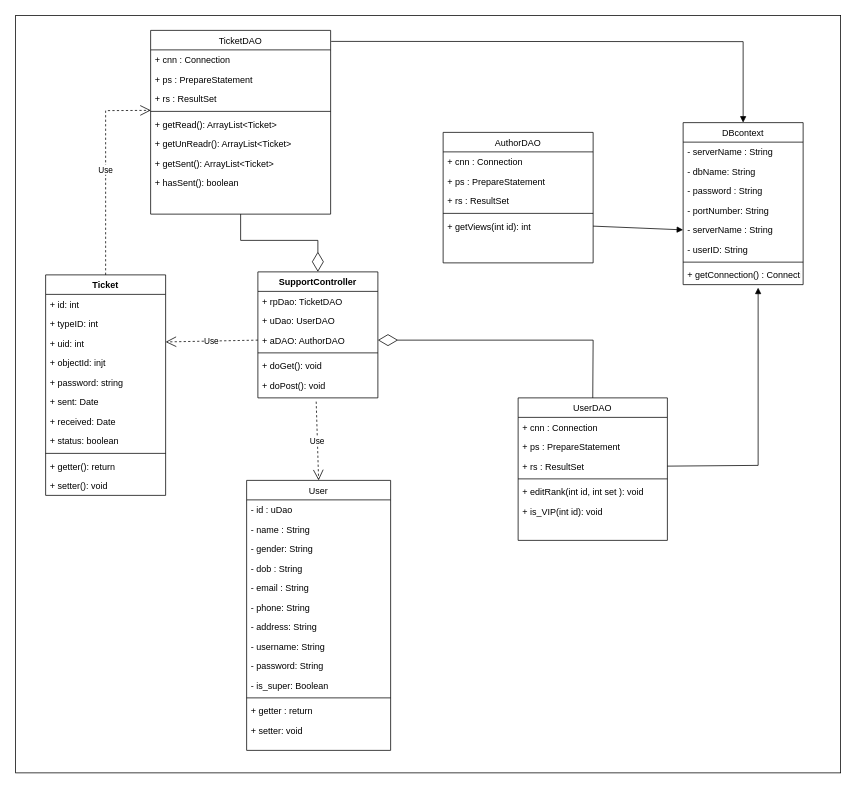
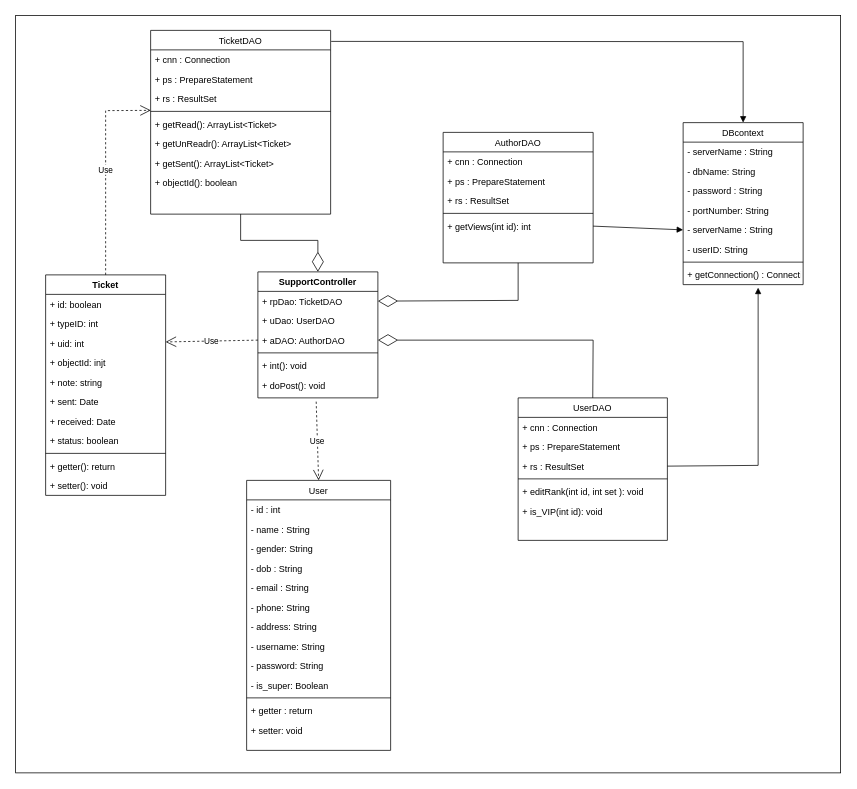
  <mxCell id="0" />
  <mxCell id="1" parent="0" />
  <mxCell id="2" value="" style="rounded=0;whiteSpace=wrap;html=1;" parent="1" vertex="1"><mxGeometry x="20" y="20" width="1100" height="1010" as="geometry" /></mxCell>
  <mxCell id="3" value="SupportController" style="swimlane;fontStyle=1;align=center;verticalAlign=top;childLayout=stackLayout;horizontal=1;startSize=26;horizontalStack=0;resizeParent=1;resizeParentMax=0;resizeLast=0;collapsible=1;marginBottom=0;" parent="1" vertex="1"><mxGeometry x="343" y="362" width="160" height="168" as="geometry" /></mxCell>
  <mxCell id="4" value="+ rpDao: TicketDAO" style="text;strokeColor=none;fillColor=none;align=left;verticalAlign=top;spacingLeft=4;spacingRight=4;overflow=hidden;rotatable=0;points=[[0,0.5],[1,0.5]];portConstraint=eastwest;" parent="3" vertex="1"><mxGeometry y="26" width="160" height="26" as="geometry" /></mxCell>
  <mxCell id="5" value="+ uDao: UserDAO" style="text;strokeColor=none;fillColor=none;align=left;verticalAlign=top;spacingLeft=4;spacingRight=4;overflow=hidden;rotatable=0;points=[[0,0.5],[1,0.5]];portConstraint=eastwest;" parent="3" vertex="1"><mxGeometry y="52" width="160" height="26" as="geometry" /></mxCell>
  <mxCell id="6" value="+ aDAO: AuthorDAO" style="text;strokeColor=none;fillColor=none;align=left;verticalAlign=top;spacingLeft=4;spacingRight=4;overflow=hidden;rotatable=0;points=[[0,0.5],[1,0.5]];portConstraint=eastwest;" parent="3" vertex="1"><mxGeometry y="78" width="160" height="26" as="geometry" /></mxCell>
  <mxCell id="7" value="" style="line;strokeWidth=1;fillColor=none;align=left;verticalAlign=middle;spacingTop=-1;spacingLeft=3;spacingRight=3;rotatable=0;labelPosition=right;points=[];portConstraint=eastwest;strokeColor=inherit;" parent="3" vertex="1"><mxGeometry y="104" width="160" height="8" as="geometry" /></mxCell>
- <mxCell id="8" value="+ doGet(): void" style="text;strokeColor=none;fillColor=none;align=left;verticalAlign=top;spacingLeft=4;spacingRight=4;overflow=hidden;rotatable=0;points=[[0,0.5],[1,0.5]];portConstraint=eastwest;" parent="3" vertex="1"><mxGeometry y="112" width="160" height="26" as="geometry" /></mxCell>
+ <mxCell id="8" value="+ int(): void" style="text;strokeColor=none;fillColor=none;align=left;verticalAlign=top;spacingLeft=4;spacingRight=4;overflow=hidden;rotatable=0;points=[[0,0.5],[1,0.5]];portConstraint=eastwest;" parent="3" vertex="1"><mxGeometry y="112" width="160" height="26" as="geometry" /></mxCell>
  <mxCell id="9" value="+ doPost(): void" style="text;strokeColor=none;fillColor=none;align=left;verticalAlign=top;spacingLeft=4;spacingRight=4;overflow=hidden;rotatable=0;points=[[0,0.5],[1,0.5]];portConstraint=eastwest;" parent="3" vertex="1"><mxGeometry y="138" width="160" height="30" as="geometry" /></mxCell>
  <mxCell id="10" value="Ticket" style="swimlane;fontStyle=1;align=center;verticalAlign=top;childLayout=stackLayout;horizontal=1;startSize=26;horizontalStack=0;resizeParent=1;resizeParentMax=0;resizeLast=0;collapsible=1;marginBottom=0;" parent="1" vertex="1"><mxGeometry x="60" y="366" width="160" height="294" as="geometry" /></mxCell>
- <mxCell id="11" value="+ id: int" style="text;strokeColor=none;fillColor=none;align=left;verticalAlign=top;spacingLeft=4;spacingRight=4;overflow=hidden;rotatable=0;points=[[0,0.5],[1,0.5]];portConstraint=eastwest;" parent="10" vertex="1"><mxGeometry y="26" width="160" height="26" as="geometry" /></mxCell>
+ <mxCell id="11" value="+ id: boolean" style="text;strokeColor=none;fillColor=none;align=left;verticalAlign=top;spacingLeft=4;spacingRight=4;overflow=hidden;rotatable=0;points=[[0,0.5],[1,0.5]];portConstraint=eastwest;" parent="10" vertex="1"><mxGeometry y="26" width="160" height="26" as="geometry" /></mxCell>
  <mxCell id="12" value="+ typeID: int" style="text;strokeColor=none;fillColor=none;align=left;verticalAlign=top;spacingLeft=4;spacingRight=4;overflow=hidden;rotatable=0;points=[[0,0.5],[1,0.5]];portConstraint=eastwest;" parent="10" vertex="1"><mxGeometry y="52" width="160" height="26" as="geometry" /></mxCell>
  <mxCell id="13" value="+ uid: int" style="text;strokeColor=none;fillColor=none;align=left;verticalAlign=top;spacingLeft=4;spacingRight=4;overflow=hidden;rotatable=0;points=[[0,0.5],[1,0.5]];portConstraint=eastwest;" parent="10" vertex="1"><mxGeometry y="78" width="160" height="26" as="geometry" /></mxCell>
  <mxCell id="14" value="+ objectId: injt" style="text;strokeColor=none;fillColor=none;align=left;verticalAlign=top;spacingLeft=4;spacingRight=4;overflow=hidden;rotatable=0;points=[[0,0.5],[1,0.5]];portConstraint=eastwest;" parent="10" vertex="1"><mxGeometry y="104" width="160" height="26" as="geometry" /></mxCell>
- <mxCell id="15" value="+ password: string" style="text;strokeColor=none;fillColor=none;align=left;verticalAlign=top;spacingLeft=4;spacingRight=4;overflow=hidden;rotatable=0;points=[[0,0.5],[1,0.5]];portConstraint=eastwest;" parent="10" vertex="1"><mxGeometry y="130" width="160" height="26" as="geometry" /></mxCell>
+ <mxCell id="15" value="+ note: string" style="text;strokeColor=none;fillColor=none;align=left;verticalAlign=top;spacingLeft=4;spacingRight=4;overflow=hidden;rotatable=0;points=[[0,0.5],[1,0.5]];portConstraint=eastwest;" parent="10" vertex="1"><mxGeometry y="130" width="160" height="26" as="geometry" /></mxCell>
  <mxCell id="16" value="+ sent: Date" style="text;strokeColor=none;fillColor=none;align=left;verticalAlign=top;spacingLeft=4;spacingRight=4;overflow=hidden;rotatable=0;points=[[0,0.5],[1,0.5]];portConstraint=eastwest;" parent="10" vertex="1"><mxGeometry y="156" width="160" height="26" as="geometry" /></mxCell>
  <mxCell id="17" value="+ received: Date" style="text;strokeColor=none;fillColor=none;align=left;verticalAlign=top;spacingLeft=4;spacingRight=4;overflow=hidden;rotatable=0;points=[[0,0.5],[1,0.5]];portConstraint=eastwest;" parent="10" vertex="1"><mxGeometry y="182" width="160" height="26" as="geometry" /></mxCell>
  <mxCell id="18" value="+ status: boolean" style="text;strokeColor=none;fillColor=none;align=left;verticalAlign=top;spacingLeft=4;spacingRight=4;overflow=hidden;rotatable=0;points=[[0,0.5],[1,0.5]];portConstraint=eastwest;" parent="10" vertex="1"><mxGeometry y="208" width="160" height="26" as="geometry" /></mxCell>
  <mxCell id="19" value="" style="line;strokeWidth=1;fillColor=none;align=left;verticalAlign=middle;spacingTop=-1;spacingLeft=3;spacingRight=3;rotatable=0;labelPosition=right;points=[];portConstraint=eastwest;strokeColor=inherit;" parent="10" vertex="1"><mxGeometry y="234" width="160" height="8" as="geometry" /></mxCell>
  <mxCell id="20" value="+ getter(): return" style="text;strokeColor=none;fillColor=none;align=left;verticalAlign=top;spacingLeft=4;spacingRight=4;overflow=hidden;rotatable=0;points=[[0,0.5],[1,0.5]];portConstraint=eastwest;" parent="10" vertex="1"><mxGeometry y="242" width="160" height="26" as="geometry" /></mxCell>
  <mxCell id="21" value="+ setter(): void" style="text;strokeColor=none;fillColor=none;align=left;verticalAlign=top;spacingLeft=4;spacingRight=4;overflow=hidden;rotatable=0;points=[[0,0.5],[1,0.5]];portConstraint=eastwest;" parent="10" vertex="1"><mxGeometry y="268" width="160" height="26" as="geometry" /></mxCell>
  <mxCell id="22" value="TicketDAO" style="swimlane;fontStyle=0;align=center;verticalAlign=top;childLayout=stackLayout;horizontal=1;startSize=26;horizontalStack=0;resizeParent=1;resizeLast=0;collapsible=1;marginBottom=0;rounded=0;shadow=0;strokeWidth=1;" parent="1" vertex="1"><mxGeometry x="200" y="40" width="240" height="245" as="geometry"><mxRectangle x="130" y="380" width="160" height="26" as="alternateBounds" /></mxGeometry></mxCell>
  <mxCell id="23" value="+ cnn : Connection " style="text;align=left;verticalAlign=top;spacingLeft=4;spacingRight=4;overflow=hidden;rotatable=0;points=[[0,0.5],[1,0.5]];portConstraint=eastwest;" parent="22" vertex="1"><mxGeometry y="26" width="240" height="26" as="geometry" /></mxCell>
  <mxCell id="24" value="+ ps : PrepareStatement" style="text;align=left;verticalAlign=top;spacingLeft=4;spacingRight=4;overflow=hidden;rotatable=0;points=[[0,0.5],[1,0.5]];portConstraint=eastwest;rounded=0;shadow=0;html=0;" parent="22" vertex="1"><mxGeometry y="52" width="240" height="26" as="geometry" /></mxCell>
  <mxCell id="25" value="+ rs : ResultSet" style="text;align=left;verticalAlign=top;spacingLeft=4;spacingRight=4;overflow=hidden;rotatable=0;points=[[0,0.5],[1,0.5]];portConstraint=eastwest;rounded=0;shadow=0;html=0;" parent="22" vertex="1"><mxGeometry y="78" width="240" height="26" as="geometry" /></mxCell>
  <mxCell id="26" value="" style="line;html=1;strokeWidth=1;align=left;verticalAlign=middle;spacingTop=-1;spacingLeft=3;spacingRight=3;rotatable=0;labelPosition=right;points=[];portConstraint=eastwest;" parent="22" vertex="1"><mxGeometry y="104" width="240" height="8" as="geometry" /></mxCell>
  <mxCell id="27" value="+ getRead(): ArrayList&lt;Ticket&gt;" style="text;align=left;verticalAlign=top;spacingLeft=4;spacingRight=4;overflow=hidden;rotatable=0;points=[[0,0.5],[1,0.5]];portConstraint=eastwest;" parent="22" vertex="1"><mxGeometry y="112" width="240" height="26" as="geometry" /></mxCell>
  <mxCell id="28" value="+ getUnReadr(): ArrayList&lt;Ticket&gt;" style="text;strokeColor=none;fillColor=none;align=left;verticalAlign=top;spacingLeft=4;spacingRight=4;overflow=hidden;rotatable=0;points=[[0,0.5],[1,0.5]];portConstraint=eastwest;" parent="22" vertex="1"><mxGeometry y="138" width="240" height="26" as="geometry" /></mxCell>
  <mxCell id="29" value="+ getSent(): ArrayList&lt;Ticket&gt;" style="text;align=left;verticalAlign=top;spacingLeft=4;spacingRight=4;overflow=hidden;rotatable=0;points=[[0,0.5],[1,0.5]];portConstraint=eastwest;" parent="22" vertex="1"><mxGeometry y="164" width="240" height="26" as="geometry" /></mxCell>
- <mxCell id="30" value="+ hasSent(): boolean" style="text;strokeColor=none;fillColor=none;align=left;verticalAlign=top;spacingLeft=4;spacingRight=4;overflow=hidden;rotatable=0;points=[[0,0.5],[1,0.5]];portConstraint=eastwest;" parent="22" vertex="1"><mxGeometry y="190" width="240" height="26" as="geometry" /></mxCell>
+ <mxCell id="30" value="+ objectId(): boolean" style="text;strokeColor=none;fillColor=none;align=left;verticalAlign=top;spacingLeft=4;spacingRight=4;overflow=hidden;rotatable=0;points=[[0,0.5],[1,0.5]];portConstraint=eastwest;" parent="22" vertex="1"><mxGeometry y="190" width="240" height="26" as="geometry" /></mxCell>
  <mxCell id="31" value="DBcontext" style="swimlane;fontStyle=0;align=center;verticalAlign=top;childLayout=stackLayout;horizontal=1;startSize=26;horizontalStack=0;resizeParent=1;resizeLast=0;collapsible=1;marginBottom=0;rounded=0;shadow=0;strokeWidth=1;" parent="1" vertex="1"><mxGeometry x="910" y="163" width="160" height="216" as="geometry"><mxRectangle x="340" y="380" width="170" height="26" as="alternateBounds" /></mxGeometry></mxCell>
  <mxCell id="32" value="- serverName : String" style="text;align=left;verticalAlign=top;spacingLeft=4;spacingRight=4;overflow=hidden;rotatable=0;points=[[0,0.5],[1,0.5]];portConstraint=eastwest;" parent="31" vertex="1"><mxGeometry y="26" width="160" height="26" as="geometry" /></mxCell>
  <mxCell id="33" value="- dbName: String" style="text;align=left;verticalAlign=top;spacingLeft=4;spacingRight=4;overflow=hidden;rotatable=0;points=[[0,0.5],[1,0.5]];portConstraint=eastwest;" parent="31" vertex="1"><mxGeometry y="52" width="160" height="26" as="geometry" /></mxCell>
  <mxCell id="34" value="- password : String" style="text;align=left;verticalAlign=top;spacingLeft=4;spacingRight=4;overflow=hidden;rotatable=0;points=[[0,0.5],[1,0.5]];portConstraint=eastwest;" parent="31" vertex="1"><mxGeometry y="78" width="160" height="26" as="geometry" /></mxCell>
  <mxCell id="35" value="- portNumber: String" style="text;align=left;verticalAlign=top;spacingLeft=4;spacingRight=4;overflow=hidden;rotatable=0;points=[[0,0.5],[1,0.5]];portConstraint=eastwest;" parent="31" vertex="1"><mxGeometry y="104" width="160" height="26" as="geometry" /></mxCell>
  <mxCell id="36" value="- serverName : String" style="text;align=left;verticalAlign=top;spacingLeft=4;spacingRight=4;overflow=hidden;rotatable=0;points=[[0,0.5],[1,0.5]];portConstraint=eastwest;" parent="31" vertex="1"><mxGeometry y="130" width="160" height="26" as="geometry" /></mxCell>
  <mxCell id="37" value="- userID: String" style="text;align=left;verticalAlign=top;spacingLeft=4;spacingRight=4;overflow=hidden;rotatable=0;points=[[0,0.5],[1,0.5]];portConstraint=eastwest;" parent="31" vertex="1"><mxGeometry y="156" width="160" height="26" as="geometry" /></mxCell>
  <mxCell id="38" value="" style="line;html=1;strokeWidth=1;align=left;verticalAlign=middle;spacingTop=-1;spacingLeft=3;spacingRight=3;rotatable=0;labelPosition=right;points=[];portConstraint=eastwest;" parent="31" vertex="1"><mxGeometry y="182" width="160" height="8" as="geometry" /></mxCell>
  <mxCell id="39" value="+ getConnection() : Connection" style="text;align=left;verticalAlign=top;spacingLeft=4;spacingRight=4;overflow=hidden;rotatable=0;points=[[0,0.5],[1,0.5]];portConstraint=eastwest;" parent="31" vertex="1"><mxGeometry y="190" width="160" height="26" as="geometry" /></mxCell>
  <mxCell id="40" value="User" style="swimlane;fontStyle=0;align=center;verticalAlign=top;childLayout=stackLayout;horizontal=1;startSize=26;horizontalStack=0;resizeParent=1;resizeLast=0;collapsible=1;marginBottom=0;rounded=0;shadow=0;strokeWidth=1;" parent="1" vertex="1"><mxGeometry x="328" y="640" width="192" height="360" as="geometry"><mxRectangle x="550" y="140" width="160" height="26" as="alternateBounds" /></mxGeometry></mxCell>
- <mxCell id="41" value="- id : uDao" style="text;align=left;verticalAlign=top;spacingLeft=4;spacingRight=4;overflow=hidden;rotatable=0;points=[[0,0.5],[1,0.5]];portConstraint=eastwest;" parent="40" vertex="1"><mxGeometry y="26" width="192" height="26" as="geometry" /></mxCell>
+ <mxCell id="41" value="- id : int" style="text;align=left;verticalAlign=top;spacingLeft=4;spacingRight=4;overflow=hidden;rotatable=0;points=[[0,0.5],[1,0.5]];portConstraint=eastwest;" parent="40" vertex="1"><mxGeometry y="26" width="192" height="26" as="geometry" /></mxCell>
  <mxCell id="42" value="- name : String" style="text;align=left;verticalAlign=top;spacingLeft=4;spacingRight=4;overflow=hidden;rotatable=0;points=[[0,0.5],[1,0.5]];portConstraint=eastwest;rounded=0;shadow=0;html=0;" parent="40" vertex="1"><mxGeometry y="52" width="192" height="26" as="geometry" /></mxCell>
  <mxCell id="43" value="- gender: String" style="text;align=left;verticalAlign=top;spacingLeft=4;spacingRight=4;overflow=hidden;rotatable=0;points=[[0,0.5],[1,0.5]];portConstraint=eastwest;rounded=0;shadow=0;html=0;" parent="40" vertex="1"><mxGeometry y="78" width="192" height="26" as="geometry" /></mxCell>
  <mxCell id="44" value="- dob : String" style="text;align=left;verticalAlign=top;spacingLeft=4;spacingRight=4;overflow=hidden;rotatable=0;points=[[0,0.5],[1,0.5]];portConstraint=eastwest;rounded=0;shadow=0;html=0;" parent="40" vertex="1"><mxGeometry y="104" width="192" height="26" as="geometry" /></mxCell>
  <mxCell id="45" value="- email : String" style="text;align=left;verticalAlign=top;spacingLeft=4;spacingRight=4;overflow=hidden;rotatable=0;points=[[0,0.5],[1,0.5]];portConstraint=eastwest;rounded=0;shadow=0;html=0;" parent="40" vertex="1"><mxGeometry y="130" width="192" height="26" as="geometry" /></mxCell>
  <mxCell id="46" value="- phone: String" style="text;align=left;verticalAlign=top;spacingLeft=4;spacingRight=4;overflow=hidden;rotatable=0;points=[[0,0.5],[1,0.5]];portConstraint=eastwest;rounded=0;shadow=0;html=0;" parent="40" vertex="1"><mxGeometry y="156" width="192" height="26" as="geometry" /></mxCell>
  <mxCell id="47" value="- address: String" style="text;align=left;verticalAlign=top;spacingLeft=4;spacingRight=4;overflow=hidden;rotatable=0;points=[[0,0.5],[1,0.5]];portConstraint=eastwest;rounded=0;shadow=0;html=0;" parent="40" vertex="1"><mxGeometry y="182" width="192" height="26" as="geometry" /></mxCell>
  <mxCell id="48" value="- username: String" style="text;align=left;verticalAlign=top;spacingLeft=4;spacingRight=4;overflow=hidden;rotatable=0;points=[[0,0.5],[1,0.5]];portConstraint=eastwest;rounded=0;shadow=0;html=0;" parent="40" vertex="1"><mxGeometry y="208" width="192" height="26" as="geometry" /></mxCell>
  <mxCell id="49" value="- password: String" style="text;align=left;verticalAlign=top;spacingLeft=4;spacingRight=4;overflow=hidden;rotatable=0;points=[[0,0.5],[1,0.5]];portConstraint=eastwest;rounded=0;shadow=0;html=0;" parent="40" vertex="1"><mxGeometry y="234" width="192" height="26" as="geometry" /></mxCell>
  <mxCell id="50" value="- is_super: Boolean" style="text;align=left;verticalAlign=top;spacingLeft=4;spacingRight=4;overflow=hidden;rotatable=0;points=[[0,0.5],[1,0.5]];portConstraint=eastwest;rounded=0;shadow=0;html=0;" parent="40" vertex="1"><mxGeometry y="260" width="192" height="26" as="geometry" /></mxCell>
  <mxCell id="51" value="" style="line;strokeWidth=1;fillColor=none;align=left;verticalAlign=middle;spacingTop=-1;spacingLeft=3;spacingRight=3;rotatable=0;labelPosition=right;points=[];portConstraint=eastwest;strokeColor=inherit;" parent="40" vertex="1"><mxGeometry y="286" width="192" height="8" as="geometry" /></mxCell>
  <mxCell id="52" value="+ getter : return" style="text;strokeColor=none;fillColor=none;align=left;verticalAlign=top;spacingLeft=4;spacingRight=4;overflow=hidden;rotatable=0;points=[[0,0.5],[1,0.5]];portConstraint=eastwest;" parent="40" vertex="1"><mxGeometry y="294" width="192" height="26" as="geometry" /></mxCell>
  <mxCell id="53" value="+ setter: void" style="text;strokeColor=none;fillColor=none;align=left;verticalAlign=top;spacingLeft=4;spacingRight=4;overflow=hidden;rotatable=0;points=[[0,0.5],[1,0.5]];portConstraint=eastwest;" parent="40" vertex="1"><mxGeometry y="320" width="192" height="26" as="geometry" /></mxCell>
  <mxCell id="54" value="UserDAO" style="swimlane;fontStyle=0;align=center;verticalAlign=top;childLayout=stackLayout;horizontal=1;startSize=26;horizontalStack=0;resizeParent=1;resizeLast=0;collapsible=1;marginBottom=0;rounded=0;shadow=0;strokeWidth=1;" parent="1" vertex="1"><mxGeometry x="690" y="530" width="199" height="190" as="geometry"><mxRectangle x="130" y="380" width="160" height="26" as="alternateBounds" /></mxGeometry></mxCell>
  <mxCell id="55" value="+ cnn : Connection " style="text;align=left;verticalAlign=top;spacingLeft=4;spacingRight=4;overflow=hidden;rotatable=0;points=[[0,0.5],[1,0.5]];portConstraint=eastwest;" parent="54" vertex="1"><mxGeometry y="26" width="199" height="26" as="geometry" /></mxCell>
  <mxCell id="56" value="+ ps : PrepareStatement" style="text;align=left;verticalAlign=top;spacingLeft=4;spacingRight=4;overflow=hidden;rotatable=0;points=[[0,0.5],[1,0.5]];portConstraint=eastwest;rounded=0;shadow=0;html=0;" parent="54" vertex="1"><mxGeometry y="52" width="199" height="26" as="geometry" /></mxCell>
  <mxCell id="57" value="+ rs : ResultSet" style="text;align=left;verticalAlign=top;spacingLeft=4;spacingRight=4;overflow=hidden;rotatable=0;points=[[0,0.5],[1,0.5]];portConstraint=eastwest;rounded=0;shadow=0;html=0;" parent="54" vertex="1"><mxGeometry y="78" width="199" height="26" as="geometry" /></mxCell>
  <mxCell id="58" value="" style="line;html=1;strokeWidth=1;align=left;verticalAlign=middle;spacingTop=-1;spacingLeft=3;spacingRight=3;rotatable=0;labelPosition=right;points=[];portConstraint=eastwest;" parent="54" vertex="1"><mxGeometry y="104" width="199" height="8" as="geometry" /></mxCell>
  <mxCell id="59" value="+ editRank(int id, int set ): void" style="text;strokeColor=none;fillColor=none;align=left;verticalAlign=top;spacingLeft=4;spacingRight=4;overflow=hidden;rotatable=0;points=[[0,0.5],[1,0.5]];portConstraint=eastwest;" parent="54" vertex="1"><mxGeometry y="112" width="199" height="26" as="geometry" /></mxCell>
  <mxCell id="60" value="+ is_VIP(int id): void" style="text;align=left;verticalAlign=top;spacingLeft=4;spacingRight=4;overflow=hidden;rotatable=0;points=[[0,0.5],[1,0.5]];portConstraint=eastwest;" parent="54" vertex="1"><mxGeometry y="138" width="199" height="26" as="geometry" /></mxCell>
  <mxCell id="61" value="Use" style="endArrow=open;endSize=12;dashed=1;html=1;rounded=0;exitX=0.5;exitY=0;exitDx=0;exitDy=0;entryX=0.001;entryY=0.332;entryDx=0;entryDy=0;entryPerimeter=0;" parent="1" source="10" target="26" edge="1"><mxGeometry width="160" relative="1" as="geometry"><mxPoint x="240" y="220" as="sourcePoint" /><mxPoint x="380" y="140" as="targetPoint" /><Array as="points"><mxPoint x="140" y="147" /></Array></mxGeometry></mxCell>
  <mxCell id="62" value="Use" style="endArrow=open;endSize=12;dashed=1;html=1;rounded=0;exitX=0;exitY=0.5;exitDx=0;exitDy=0;" parent="1" source="6" target="13" edge="1"><mxGeometry width="160" relative="1" as="geometry"><mxPoint x="340" y="457" as="sourcePoint" /><mxPoint x="500" y="410" as="targetPoint" /></mxGeometry></mxCell>
  <mxCell id="63" value="Use" style="endArrow=open;endSize=12;dashed=1;html=1;rounded=0;entryX=0.5;entryY=0;entryDx=0;entryDy=0;exitX=0.486;exitY=1.167;exitDx=0;exitDy=0;exitPerimeter=0;" parent="1" source="9" target="40" edge="1"><mxGeometry width="160" relative="1" as="geometry"><mxPoint x="580" y="530" as="sourcePoint" /><mxPoint x="740" y="530" as="targetPoint" /></mxGeometry></mxCell>
  <mxCell id="64" value="" style="endArrow=diamondThin;endFill=0;endSize=24;html=1;rounded=0;exitX=0.5;exitY=1;exitDx=0;exitDy=0;entryX=0.5;entryY=0;entryDx=0;entryDy=0;" parent="1" source="22" target="3" edge="1"><mxGeometry width="160" relative="1" as="geometry"><mxPoint x="720" y="230" as="sourcePoint" /><mxPoint x="870" y="240" as="targetPoint" /><Array as="points"><mxPoint x="320" y="320" /><mxPoint x="423" y="320" /></Array></mxGeometry></mxCell>
  <mxCell id="65" value="" style="endArrow=diamondThin;endFill=0;endSize=24;html=1;rounded=0;entryX=1;entryY=0.5;entryDx=0;entryDy=0;exitX=0.5;exitY=0;exitDx=0;exitDy=0;" parent="1" source="54" target="6" edge="1"><mxGeometry width="160" relative="1" as="geometry"><mxPoint x="740" y="450" as="sourcePoint" /><mxPoint x="900" y="450" as="targetPoint" /><Array as="points"><mxPoint x="790" y="453" /></Array></mxGeometry></mxCell>
  <mxCell id="66" value="" style="html=1;verticalAlign=bottom;endArrow=block;rounded=0;exitX=1;exitY=0.5;exitDx=0;exitDy=0;entryX=0.625;entryY=1.154;entryDx=0;entryDy=0;entryPerimeter=0;" parent="1" source="57" target="39" edge="1"><mxGeometry width="80" relative="1" as="geometry"><mxPoint x="1030" y="450" as="sourcePoint" /><mxPoint x="980" y="360" as="targetPoint" /><Array as="points"><mxPoint x="1010" y="620" /></Array></mxGeometry></mxCell>
  <mxCell id="67" value="" style="html=1;verticalAlign=bottom;endArrow=block;rounded=0;entryX=0.5;entryY=0;entryDx=0;entryDy=0;exitX=1.003;exitY=0.06;exitDx=0;exitDy=0;exitPerimeter=0;" parent="1" source="22" target="31" edge="1"><mxGeometry width="80" relative="1" as="geometry"><mxPoint x="510" y="70" as="sourcePoint" /><mxPoint x="970" y="130" as="targetPoint" /><Array as="points"><mxPoint x="990" y="55" /></Array></mxGeometry></mxCell>
  <mxCell id="68" value="AuthorDAO" style="swimlane;fontStyle=0;align=center;verticalAlign=top;childLayout=stackLayout;horizontal=1;startSize=26;horizontalStack=0;resizeParent=1;resizeLast=0;collapsible=1;marginBottom=0;rounded=0;shadow=0;strokeWidth=1;" parent="1" vertex="1"><mxGeometry x="590" y="176" width="200" height="174" as="geometry"><mxRectangle x="130" y="380" width="160" height="26" as="alternateBounds" /></mxGeometry></mxCell>
  <mxCell id="69" value="+ cnn : Connection " style="text;align=left;verticalAlign=top;spacingLeft=4;spacingRight=4;overflow=hidden;rotatable=0;points=[[0,0.5],[1,0.5]];portConstraint=eastwest;" parent="68" vertex="1"><mxGeometry y="26" width="200" height="26" as="geometry" /></mxCell>
  <mxCell id="70" value="+ ps : PrepareStatement" style="text;align=left;verticalAlign=top;spacingLeft=4;spacingRight=4;overflow=hidden;rotatable=0;points=[[0,0.5],[1,0.5]];portConstraint=eastwest;rounded=0;shadow=0;html=0;" parent="68" vertex="1"><mxGeometry y="52" width="200" height="26" as="geometry" /></mxCell>
  <mxCell id="71" value="+ rs : ResultSet" style="text;align=left;verticalAlign=top;spacingLeft=4;spacingRight=4;overflow=hidden;rotatable=0;points=[[0,0.5],[1,0.5]];portConstraint=eastwest;rounded=0;shadow=0;html=0;" parent="68" vertex="1"><mxGeometry y="78" width="200" height="26" as="geometry" /></mxCell>
  <mxCell id="72" value="" style="line;html=1;strokeWidth=1;align=left;verticalAlign=middle;spacingTop=-1;spacingLeft=3;spacingRight=3;rotatable=0;labelPosition=right;points=[];portConstraint=eastwest;" parent="68" vertex="1"><mxGeometry y="104" width="200" height="8" as="geometry" /></mxCell>
  <mxCell id="73" value="+ getViews(int id): int" style="text;align=left;verticalAlign=top;spacingLeft=4;spacingRight=4;overflow=hidden;rotatable=0;points=[[0,0.5],[1,0.5]];portConstraint=eastwest;" parent="68" vertex="1"><mxGeometry y="112" width="200" height="26" as="geometry" /></mxCell>
+ <mxCell id="74" value="" style="endArrow=diamondThin;endFill=0;endSize=24;html=1;rounded=0;entryX=1;entryY=0.5;entryDx=0;entryDy=0;exitX=0.5;exitY=1;exitDx=0;exitDy=0;" parent="1" source="68" target="4" edge="1"><mxGeometry width="160" relative="1" as="geometry"><mxPoint x="630" y="400" as="sourcePoint" /><mxPoint x="790" y="400" as="targetPoint" /><Array as="points"><mxPoint x="690" y="400" /></Array></mxGeometry></mxCell>
  <mxCell id="75" value="" style="html=1;verticalAlign=bottom;endArrow=block;rounded=0;exitX=1;exitY=0.5;exitDx=0;exitDy=0;entryX=0;entryY=0.5;entryDx=0;entryDy=0;" parent="1" source="73" target="36" edge="1"><mxGeometry x="0.25" y="20" width="80" relative="1" as="geometry"><mxPoint x="780" y="410" as="sourcePoint" /><mxPoint x="860" y="410" as="targetPoint" /><mxPoint x="-1" as="offset" /></mxGeometry></mxCell>
